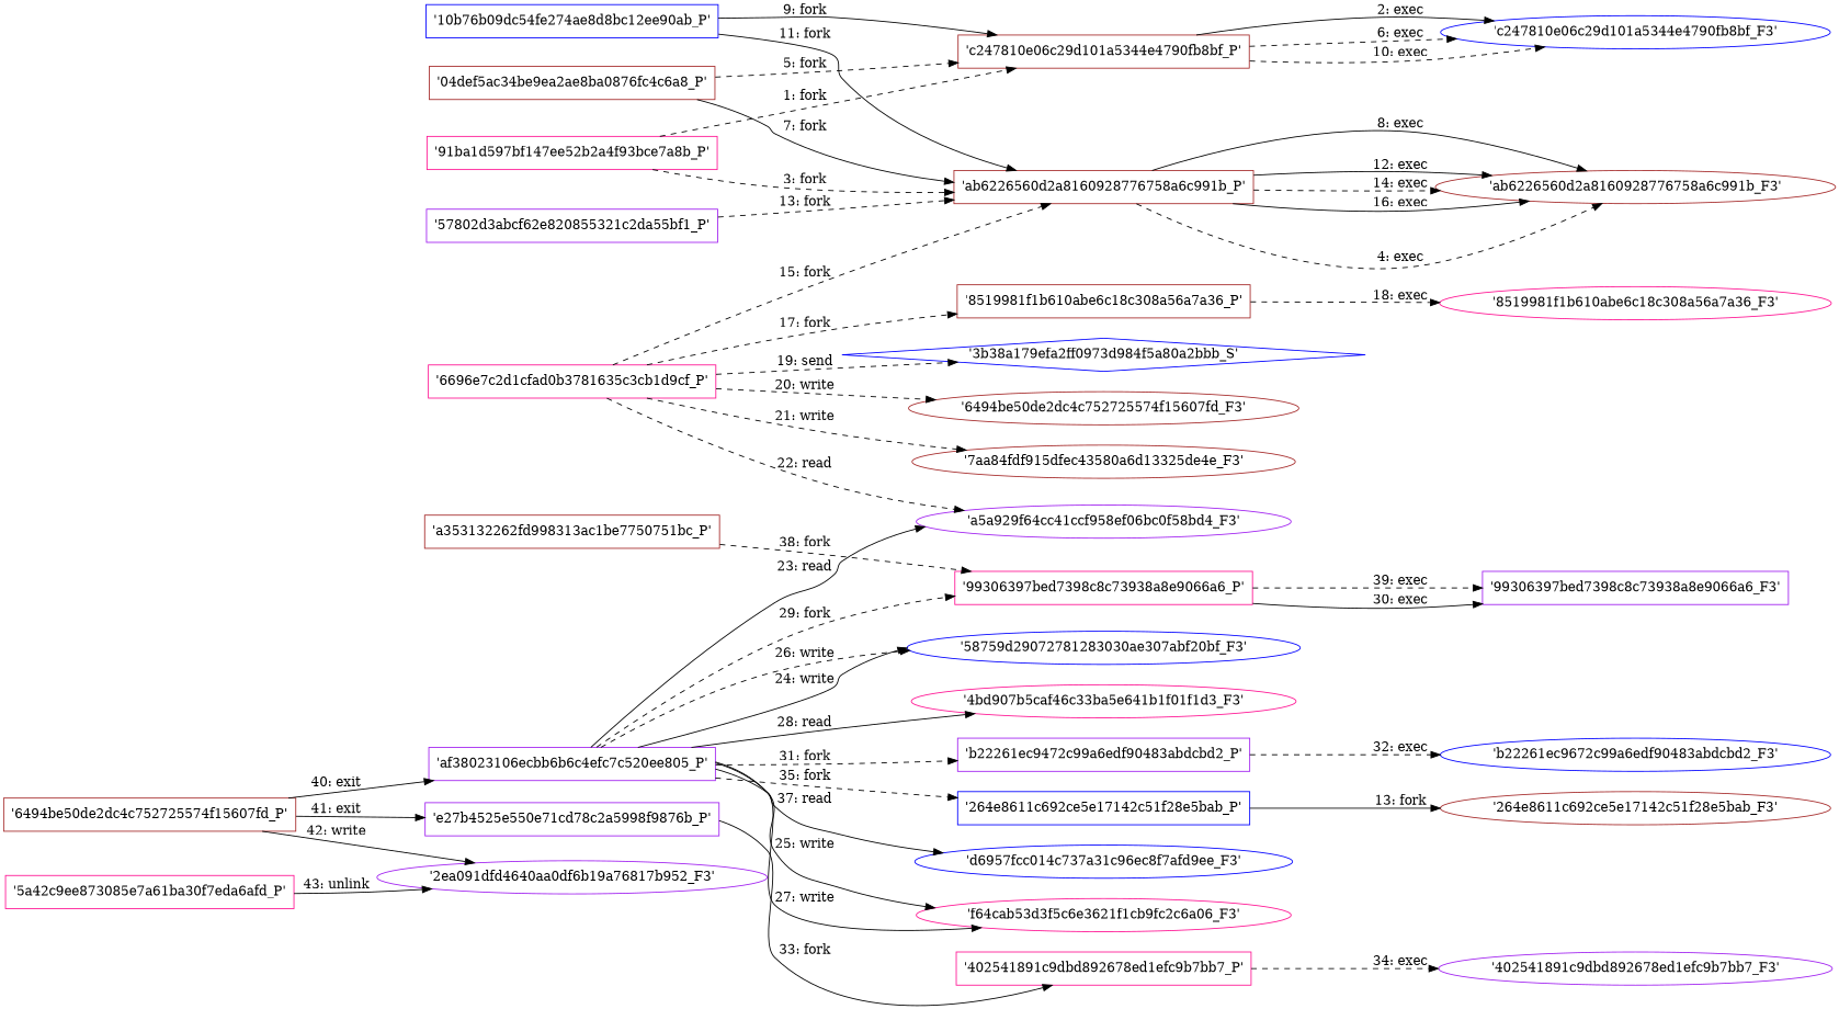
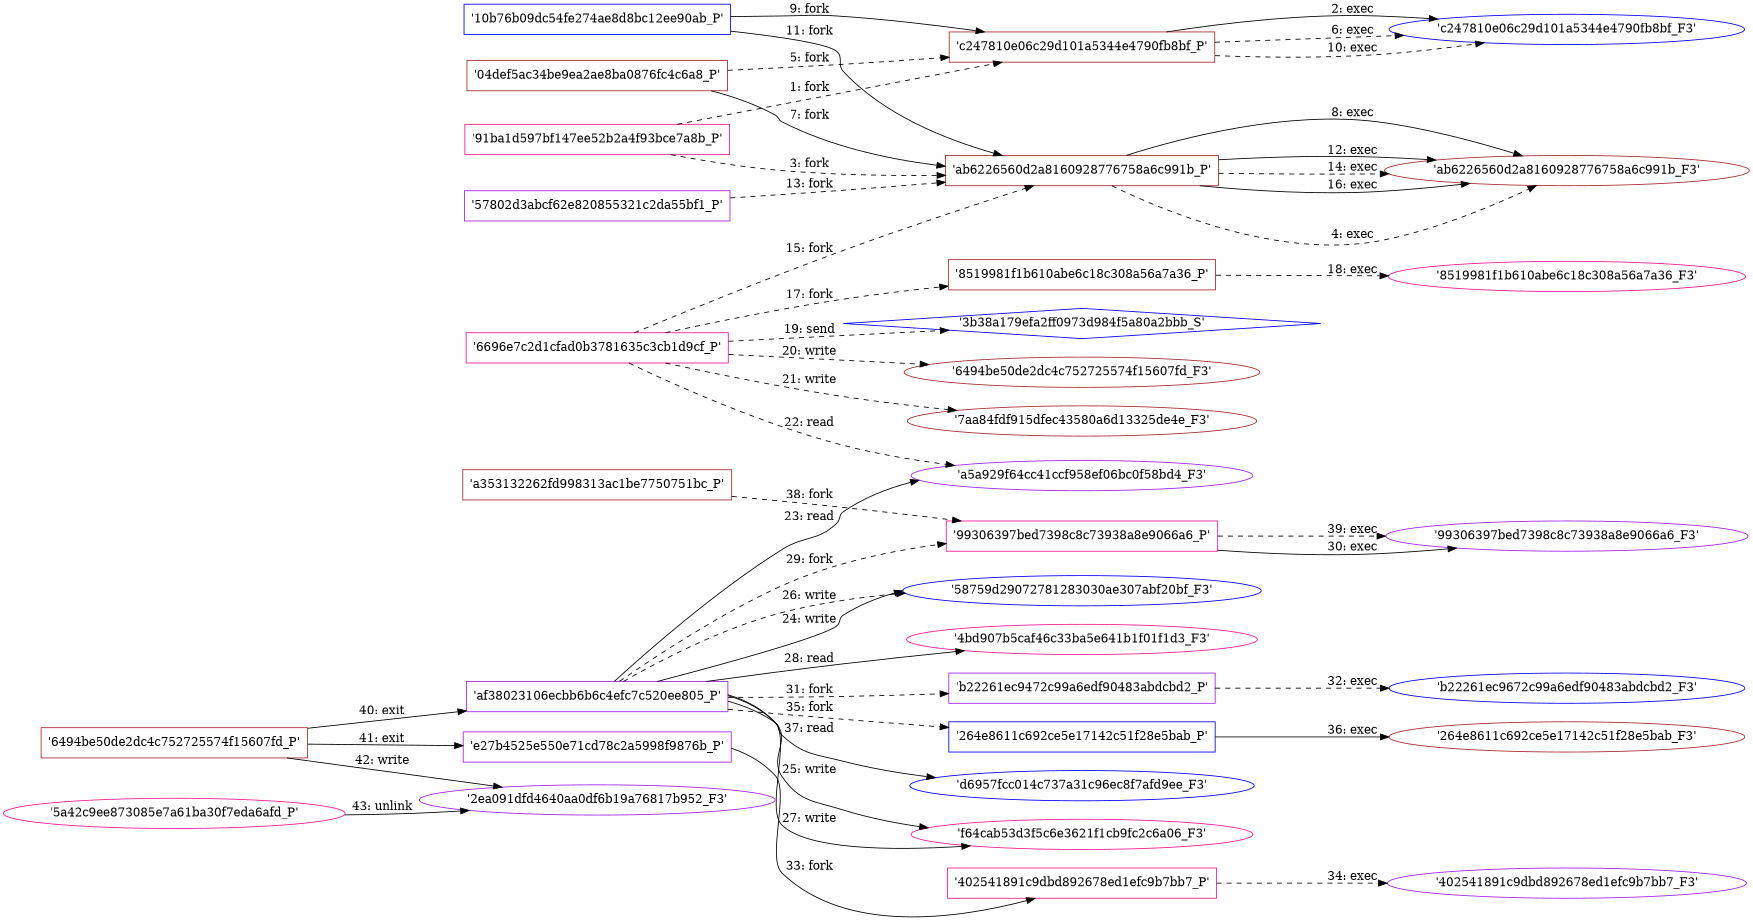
  digraph {
    engine=neato
    fixedsize=false
    fontsize=10
    nodesep=0.3
    rankdir=LR
    ranksep=0
    splines=true
    node [color=brown node_type=Process shape=box]
    edge [style=dashed]
    "'91ba1d597bf147ee52b2a4f93bce7a8b_P'" [color=deeppink]
    "'c247810e06c29d101a5344e4790fb8bf_P'"
    "'ab6226560d2a8160928776758a6c991b_P'"
    "'c247810e06c29d101a5344e4790fb8bf_F3'" [color=blue node_type=File shape=ellipse]
    "'ab6226560d2a8160928776758a6c991b_F3'" [node_type=File shape=ellipse]
    "'04def5ac34be9ea2ae8ba0876fc4c6a8_P'"
    "'10b76b09dc54fe274ae8d8bc12ee90ab_P'" [color=blue]
    "'57802d3abcf62e820855321c2da55bf1_P'" [color=purple]
    "'6696e7c2d1cfad0b3781635c3cb1d9cf_P'" [color=deeppink]
    "'8519981f1b610abe6c18c308a56a7a36_P'"
    "'3b38a179efa2ff0973d984f5a80a2bbb_S'" [color=blue node_type=Socket shape=diamond]
    "'6494be50de2dc4c752725574f15607fd_F3'" [node_type=file shape=ellipse]
    "'7aa84fdf915dfec43580a6d13325de4e_F3'" [node_type=file shape=ellipse]
    "'a5a929f64cc41ccf958ef06bc0f58bd4_F3'" [color=purple node_type=file shape=ellipse]
    "'8519981f1b610abe6c18c308a56a7a36_F3'" [color=deeppink node_type=File shape=ellipse]
    "'af38023106ecbb6b6c4efc7c520ee805_P'" [color=purple]
    "'58759d29072781283030ae307abf20bf_F3'" [color=blue node_type=file shape=ellipse]
    "'f64cab53d3f5c6e3621f1cb9fc2c6a06_F3'" [color=deeppink node_type=file shape=ellipse]
    "'4bd907b5caf46c33ba5e641b1f01f1d3_F3'" [color=deeppink node_type=file shape=ellipse]
    "'99306397bed7398c8c73938a8e9066a6_P'" [color=deeppink]
    "'b22261ec9472c99a6edf90483abdcbd2_P'" [color=purple]
    "'264e8611c692ce5e17142c51f28e5bab_P'" [color=blue]
    "'d6957fcc014c737a31c96ec8f7afd9ee_F3'" [color=blue node_type=file shape=ellipse]
-   "'99306397bed7398c8c73938a8e9066a6_F3'" [color=purple node_type=File]
+   "'99306397bed7398c8c73938a8e9066a6_F3'" [color=purple node_type=File shape=ellipse]
    n25 [color=blue label="'b22261ec9672c99a6edf90483abdcbd2_F3'" node_type=File shape=ellipse]
    "'402541891c9dbd892678ed1efc9b7bb7_P'" [color=deeppink]
    "'402541891c9dbd892678ed1efc9b7bb7_F3'" [color=purple node_type=File shape=ellipse]
    "'264e8611c692ce5e17142c51f28e5bab_F3'" [node_type=File shape=ellipse]
    n29 [label="'a353132262fd998313ac1be7750751bc_P'"]
    "'6494be50de2dc4c752725574f15607fd_P'"
    "'e27b4525e550e71cd78c2a5998f9876b_P'" [color=purple]
    "'2ea091dfd4640aa0df6b19a76817b952_F3'" [color=purple node_type=file shape=ellipse]
-   "'5a42c9ee873085e7a61ba30f7eda6afd_P'" [color=deeppink]
+   "'5a42c9ee873085e7a61ba30f7eda6afd_P'" [color=deeppink shape=ellipse]
    "'91ba1d597bf147ee52b2a4f93bce7a8b_P'" -> "'c247810e06c29d101a5344e4790fb8bf_P'" [label="1: fork"]
    "'91ba1d597bf147ee52b2a4f93bce7a8b_P'" -> "'ab6226560d2a8160928776758a6c991b_P'" [label="3: fork"]
    "'c247810e06c29d101a5344e4790fb8bf_P'" -> "'c247810e06c29d101a5344e4790fb8bf_F3'" [label="2: exec" style=solid]
    "'c247810e06c29d101a5344e4790fb8bf_P'" -> "'c247810e06c29d101a5344e4790fb8bf_F3'" [label="6: exec"]
    "'c247810e06c29d101a5344e4790fb8bf_P'" -> "'c247810e06c29d101a5344e4790fb8bf_F3'" [label="10: exec"]
    "'ab6226560d2a8160928776758a6c991b_P'" -> "'ab6226560d2a8160928776758a6c991b_F3'" [label="4: exec"]
    "'ab6226560d2a8160928776758a6c991b_P'" -> "'ab6226560d2a8160928776758a6c991b_F3'" [label="8: exec" style=solid]
    "'ab6226560d2a8160928776758a6c991b_P'" -> "'ab6226560d2a8160928776758a6c991b_F3'" [label="12: exec" style=solid]
    "'ab6226560d2a8160928776758a6c991b_P'" -> "'ab6226560d2a8160928776758a6c991b_F3'" [label="14: exec"]
    "'ab6226560d2a8160928776758a6c991b_P'" -> "'ab6226560d2a8160928776758a6c991b_F3'" [label="16: exec" style=solid]
    "'04def5ac34be9ea2ae8ba0876fc4c6a8_P'" -> "'c247810e06c29d101a5344e4790fb8bf_P'" [label="5: fork"]
    "'04def5ac34be9ea2ae8ba0876fc4c6a8_P'" -> "'ab6226560d2a8160928776758a6c991b_P'" [label="7: fork" style=solid]
    "'10b76b09dc54fe274ae8d8bc12ee90ab_P'" -> "'c247810e06c29d101a5344e4790fb8bf_P'" [label="9: fork" style=solid]
    "'10b76b09dc54fe274ae8d8bc12ee90ab_P'" -> "'ab6226560d2a8160928776758a6c991b_P'" [label="11: fork" style=solid]
    "'57802d3abcf62e820855321c2da55bf1_P'" -> "'ab6226560d2a8160928776758a6c991b_P'" [label="13: fork"]
    "'6696e7c2d1cfad0b3781635c3cb1d9cf_P'" -> "'ab6226560d2a8160928776758a6c991b_P'" [label="15: fork"]
    "'6696e7c2d1cfad0b3781635c3cb1d9cf_P'" -> "'8519981f1b610abe6c18c308a56a7a36_P'" [label="17: fork"]
    "'6696e7c2d1cfad0b3781635c3cb1d9cf_P'" -> "'3b38a179efa2ff0973d984f5a80a2bbb_S'" [label="19: send"]
    "'6696e7c2d1cfad0b3781635c3cb1d9cf_P'" -> "'6494be50de2dc4c752725574f15607fd_F3'" [label="20: write"]
    "'6696e7c2d1cfad0b3781635c3cb1d9cf_P'" -> "'7aa84fdf915dfec43580a6d13325de4e_F3'" [label="21: write"]
    "'6696e7c2d1cfad0b3781635c3cb1d9cf_P'" -> "'a5a929f64cc41ccf958ef06bc0f58bd4_F3'" [label="22: read"]
    "'8519981f1b610abe6c18c308a56a7a36_P'" -> "'8519981f1b610abe6c18c308a56a7a36_F3'" [label="18: exec"]
    "'af38023106ecbb6b6c4efc7c520ee805_P'" -> "'a5a929f64cc41ccf958ef06bc0f58bd4_F3'" [label="23: read" style=solid]
    "'af38023106ecbb6b6c4efc7c520ee805_P'" -> "'58759d29072781283030ae307abf20bf_F3'" [label="24: write" style=solid]
    "'af38023106ecbb6b6c4efc7c520ee805_P'" -> "'58759d29072781283030ae307abf20bf_F3'" [label="26: write"]
    "'af38023106ecbb6b6c4efc7c520ee805_P'" -> "'f64cab53d3f5c6e3621f1cb9fc2c6a06_F3'" [label="25: write" style=solid]
    "'af38023106ecbb6b6c4efc7c520ee805_P'" -> "'f64cab53d3f5c6e3621f1cb9fc2c6a06_F3'" [label="27: write" style=solid]
    "'af38023106ecbb6b6c4efc7c520ee805_P'" -> "'4bd907b5caf46c33ba5e641b1f01f1d3_F3'" [label="28: read" style=solid]
    "'af38023106ecbb6b6c4efc7c520ee805_P'" -> "'99306397bed7398c8c73938a8e9066a6_P'" [label="29: fork"]
    "'af38023106ecbb6b6c4efc7c520ee805_P'" -> "'b22261ec9472c99a6edf90483abdcbd2_P'" [label="31: fork"]
    "'af38023106ecbb6b6c4efc7c520ee805_P'" -> "'264e8611c692ce5e17142c51f28e5bab_P'" [label="35: fork"]
    "'af38023106ecbb6b6c4efc7c520ee805_P'" -> "'d6957fcc014c737a31c96ec8f7afd9ee_F3'" [label="37: read" style=solid]
    "'99306397bed7398c8c73938a8e9066a6_P'" -> "'99306397bed7398c8c73938a8e9066a6_F3'" [label="30: exec" style=solid]
    "'99306397bed7398c8c73938a8e9066a6_P'" -> "'99306397bed7398c8c73938a8e9066a6_F3'" [label="39: exec"]
    "'b22261ec9472c99a6edf90483abdcbd2_P'" -> n25 [label="32: exec"]
-   "'264e8611c692ce5e17142c51f28e5bab_P'" -> "'264e8611c692ce5e17142c51f28e5bab_F3'" [label="13: fork" style=solid]
+   "'264e8611c692ce5e17142c51f28e5bab_P'" -> "'264e8611c692ce5e17142c51f28e5bab_F3'" [label="36: exec" style=solid]
    "'402541891c9dbd892678ed1efc9b7bb7_P'" -> "'402541891c9dbd892678ed1efc9b7bb7_F3'" [label="34: exec"]
    n29 -> "'99306397bed7398c8c73938a8e9066a6_P'" [label="38: fork"]
    "'6494be50de2dc4c752725574f15607fd_P'" -> "'af38023106ecbb6b6c4efc7c520ee805_P'" [label="40: exit" style=solid]
    "'6494be50de2dc4c752725574f15607fd_P'" -> "'e27b4525e550e71cd78c2a5998f9876b_P'" [label="41: exit" style=solid]
    "'6494be50de2dc4c752725574f15607fd_P'" -> "'2ea091dfd4640aa0df6b19a76817b952_F3'" [label="42: write" style=solid]
    "'e27b4525e550e71cd78c2a5998f9876b_P'" -> "'402541891c9dbd892678ed1efc9b7bb7_P'" [label="33: fork" style=solid]
    "'5a42c9ee873085e7a61ba30f7eda6afd_P'" -> "'2ea091dfd4640aa0df6b19a76817b952_F3'" [label="43: unlink" style=solid]
  }
